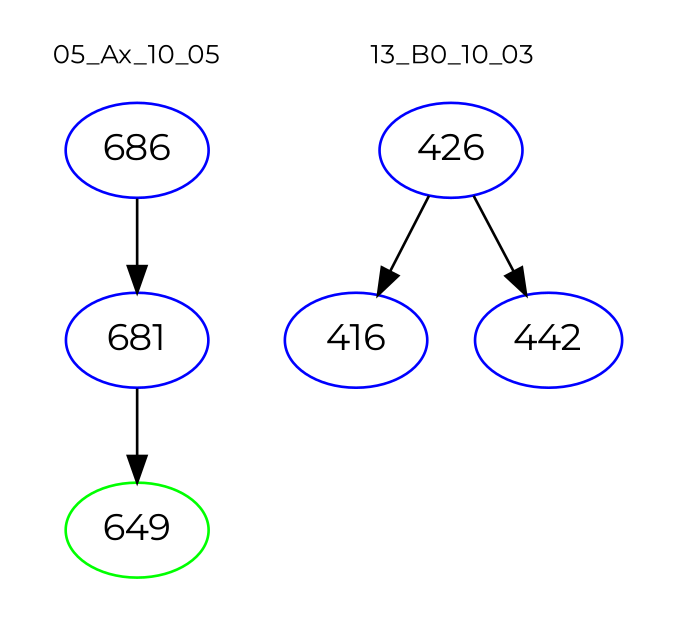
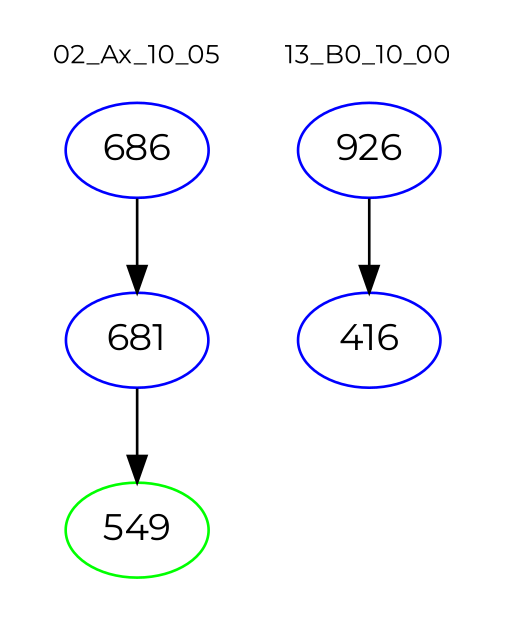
  digraph {
    fontname=Montserrat
    node [color=blue fontname=Montserrat]
    edge [color=black fontname=Montserrat]
    n1 [label=681]
-   n2 [color=green label=649]
+   n2 [color=green label=549]
    n3 [label=686]
-   n4 [label=426]
+   n4 [label=926]
    n5 [label=416]
-   n6 [label=442]
    subgraph cluster_1 {
      color=white
      fontsize=10
-     label="05_Ax_10_05"
+     label="02_Ax_10_05"
      n1
      n2
      n3
    }
    subgraph cluster_2 {
      color=white
      fontsize=10
-     label="13_B0_10_03"
+     label="13_B0_10_00"
      n4
      n5
-     n6
    }
    n1 -> n2
    n3 -> n1
    n4 -> n5
-   n4 -> n6
  }
